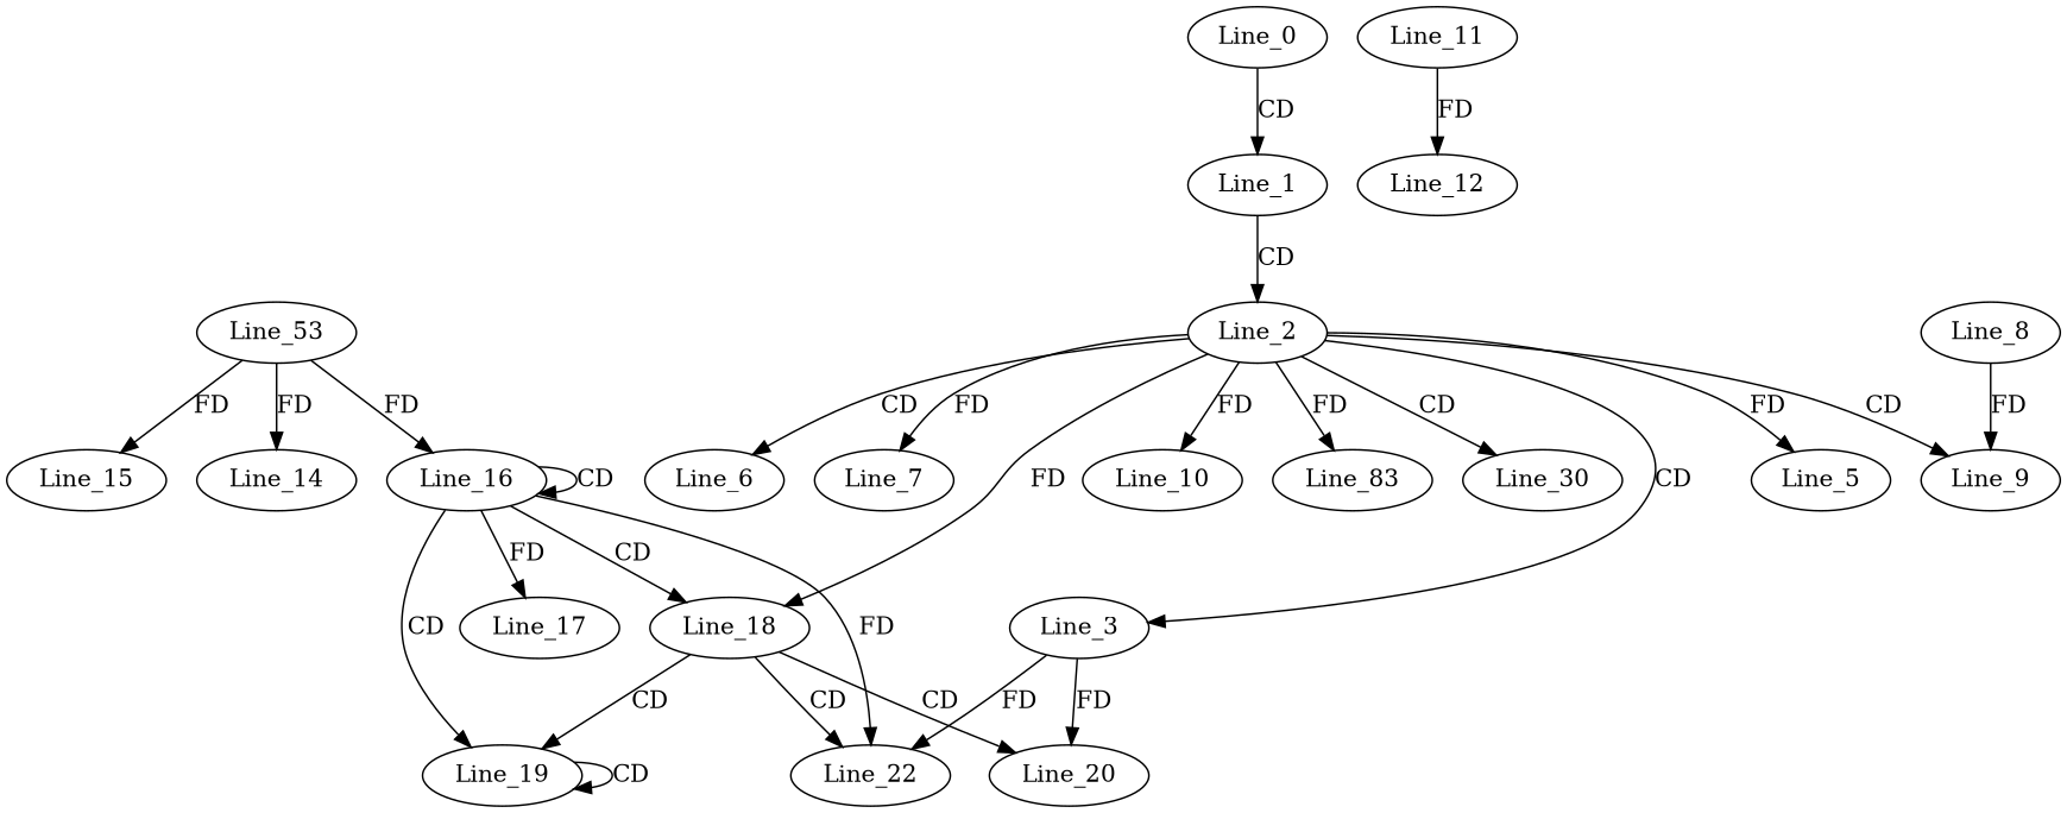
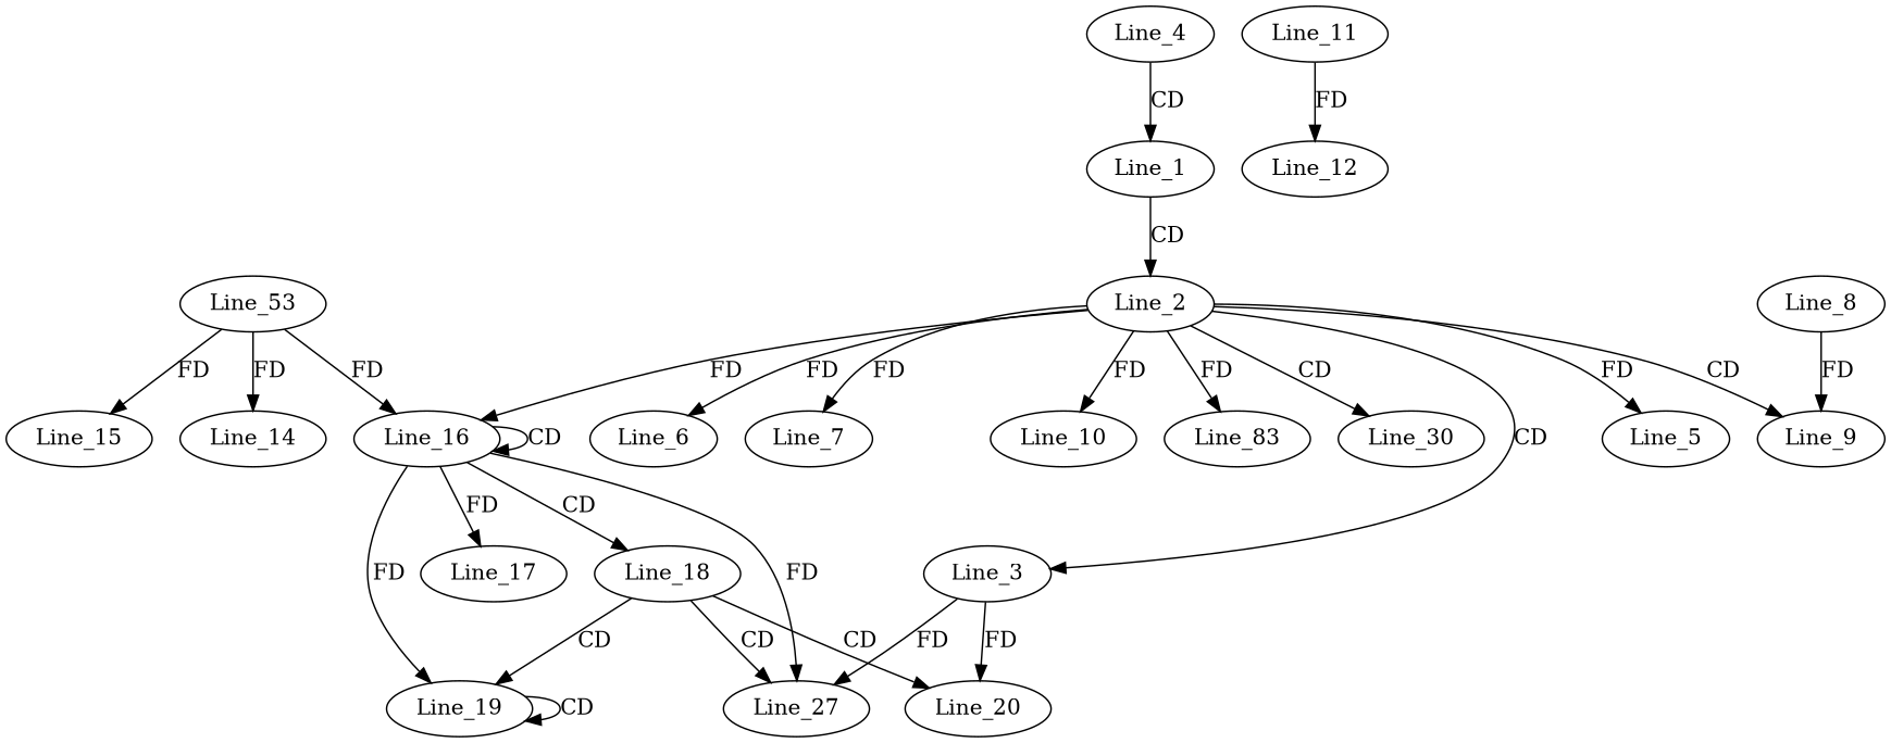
  digraph {
-   Line_0
+   Line_0 [label=Line_4]
    Line_1
    Line_2
    Line_3
    Line_5
    Line_6
    Line_7
    Line_9
    Line_10
    Line_16
    n11 [label=Line_83]
    n12 [label=Line_30]
    Line_20
-   Line_22
+   Line_22 [label=Line_27]
    Line_17
    Line_18
    Line_19
    Line_8
    Line_11
    Line_12
    n21 [label=Line_53]
    Line_14
    Line_15
    Line_0 -> Line_1 [label=CD]
    Line_1 -> Line_2 [label=CD]
    Line_2 -> Line_3 [label=CD]
    Line_2 -> Line_5 [label=FD]
-   Line_2 -> Line_6 [label=CD]
+   Line_2 -> Line_6 [label=FD]
    Line_2 -> Line_7 [label=FD]
    Line_2 -> Line_9 [label=CD]
    Line_2 -> Line_10 [label=FD]
-   Line_2 -> Line_18 [label=FD]
+   Line_2 -> Line_16 [label=FD]
    Line_2 -> n11 [label=FD]
    Line_2 -> n12 [label=CD]
    Line_3 -> Line_20 [label=FD]
    Line_3 -> Line_22 [label=FD]
    Line_16 -> Line_16 [label=CD]
    Line_16 -> Line_22 [label=FD]
    Line_16 -> Line_17 [label=FD]
    Line_16 -> Line_18 [label=CD]
-   Line_16 -> Line_19 [label=CD]
+   Line_16 -> Line_19 [label=FD]
    Line_18 -> Line_20 [label=CD]
    Line_18 -> Line_22 [label=CD]
    Line_18 -> Line_19 [label=CD]
    Line_19 -> Line_19 [label=CD]
    Line_8 -> Line_9 [label=FD]
    Line_11 -> Line_12 [label=FD]
    n21 -> Line_16 [label=FD]
    n21 -> Line_14 [label=FD]
    n21 -> Line_15 [label=FD]
  }
